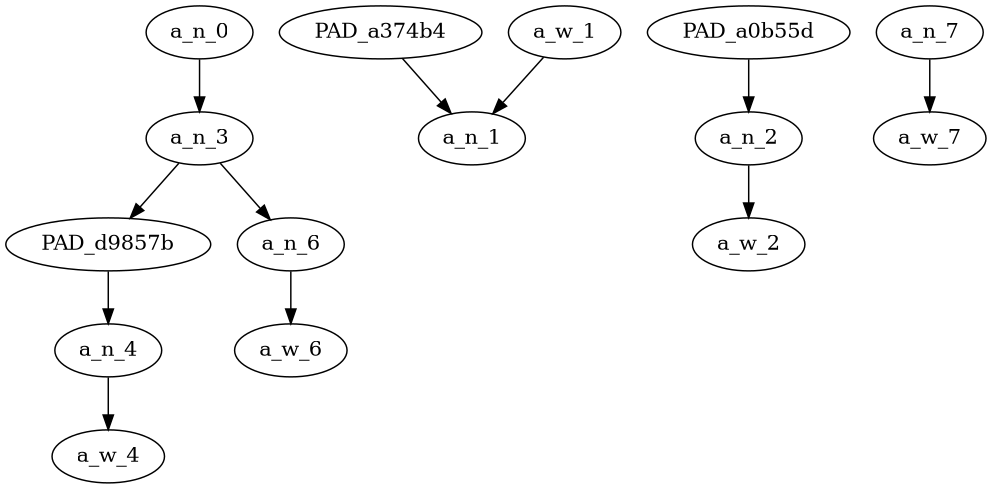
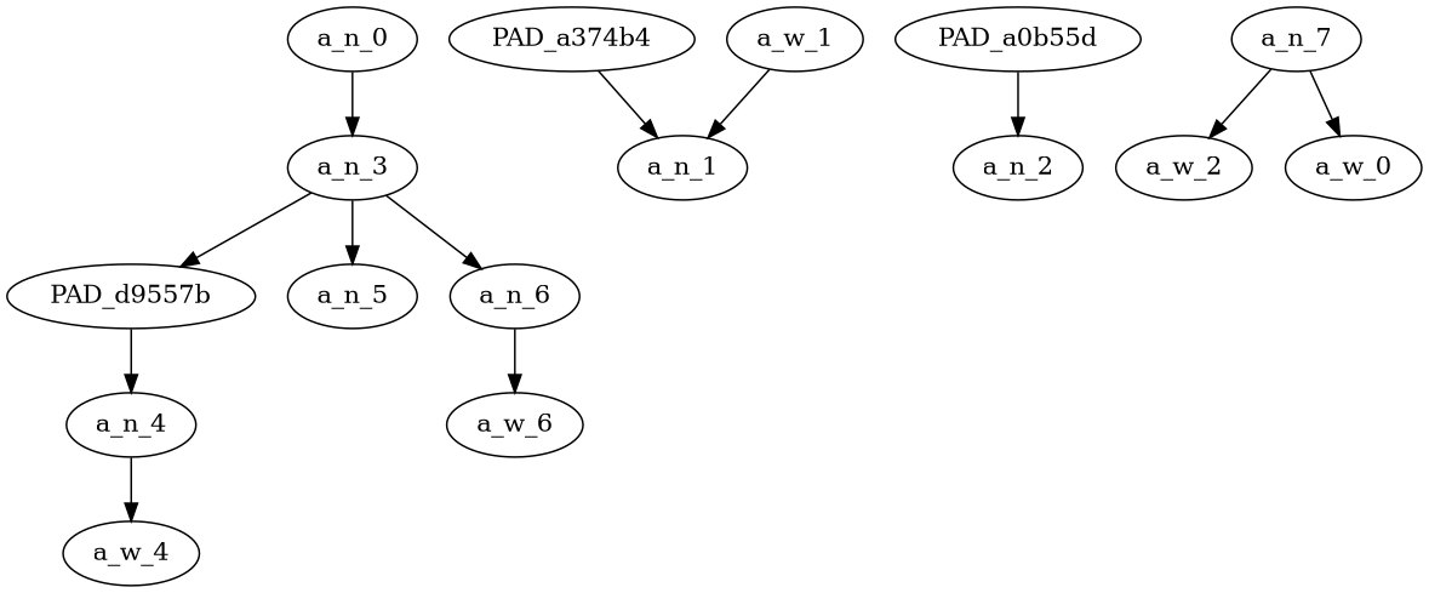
  strict digraph {
    node [div_dir=1 index=0 level=1 text_span="[2]" value=0.07909582]
    a_n_0 [level=4 text_span="[0, 1, 2, 3, 4]" value=0.99999996]
    a_n_3 [index=2 level=3 text_span="[2, 3, 4]" value=0.73679755]
-   PAD_d9557b [div_dir=-1 index=2 level=2 label=PAD_d9857b]
+   PAD_d9557b [div_dir=-1 index=2 level=2]
+   a_n_5 [index=3 level=2 text_span="[3, 4]" value=0.65616846]
    a_n_6 [index=3 text_span="[3]" value=0.11350264]
    PAD_a374b4 [level=2 text_span="[0]" value=0.17007531]
    a_n_1 [text_span="[0]" value=0.17007531]
    PAD_a0b55d [div_dir=-1 index=1 level=2 text_span="[1]" value=0.09124289]
    a_n_2 [div_dir=-1 index=1 text_span="[1]" value=0.09124289]
    a_n_4 [div_dir=-1 index=2]
    a_w_1 [div_dir=0 level=0 text_span="[0]" value=oh]
    a_w_2 [div_dir=0 index=1 level=0 text_span="[1]" value=this]
    a_w_4 [div_dir=0 index=2 level=0 value=is]
    a_w_6 [div_dir=0 index=3 level=0 text_span="[3]" value=getting]
    a_n_7 [index=4 text_span="[4]" value=0.54081953]
-   a_w_7 [div_dir=0 index=4 level=0 text_span="[4]" value=niggerish]
+   a_w_7 [div_dir=0 index=4 level=0 text_span="[4]" value=niggerish label=a_w_0]
    a_n_0 -> a_n_3
    a_n_3 -> PAD_d9557b
+   a_n_3 -> a_n_5
    a_n_3 -> a_n_6
    PAD_d9557b -> a_n_4
    a_n_6 -> a_w_6
    PAD_a374b4 -> a_n_1
    PAD_a0b55d -> a_n_2
-   a_n_2 -> a_w_2
+   a_n_7 -> a_w_2
    a_n_4 -> a_w_4
    a_w_1 -> a_n_1
    a_n_7 -> a_w_7
  }
